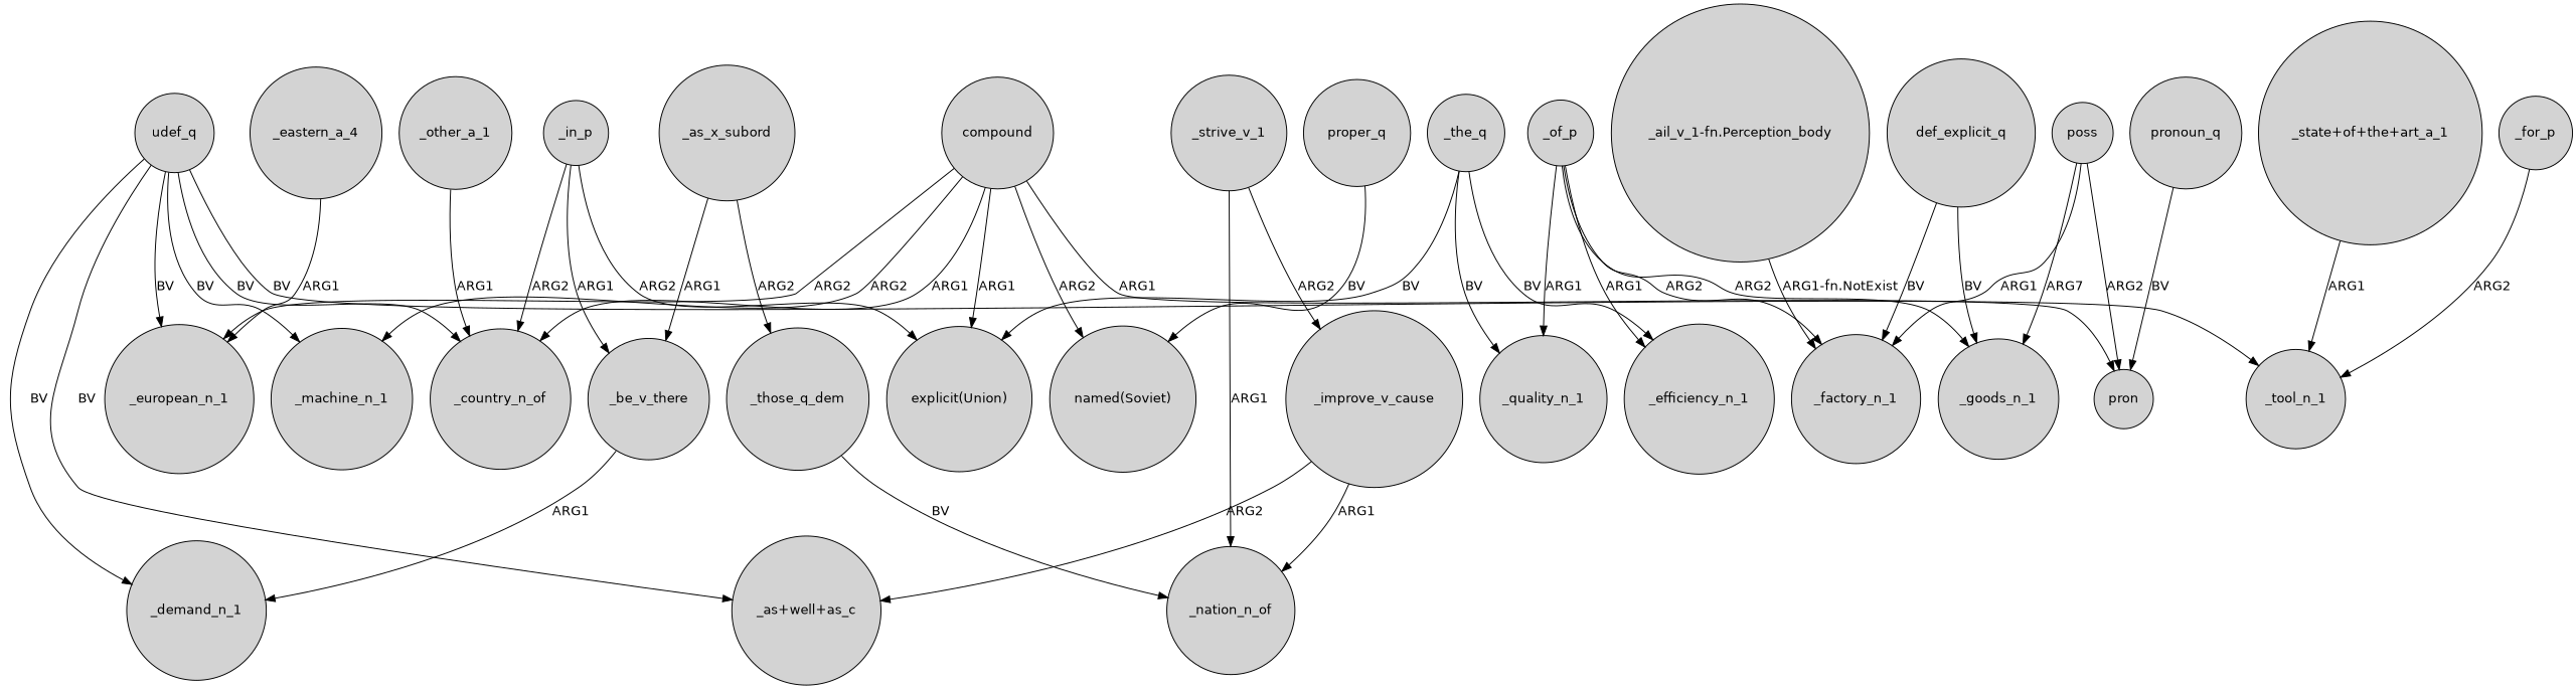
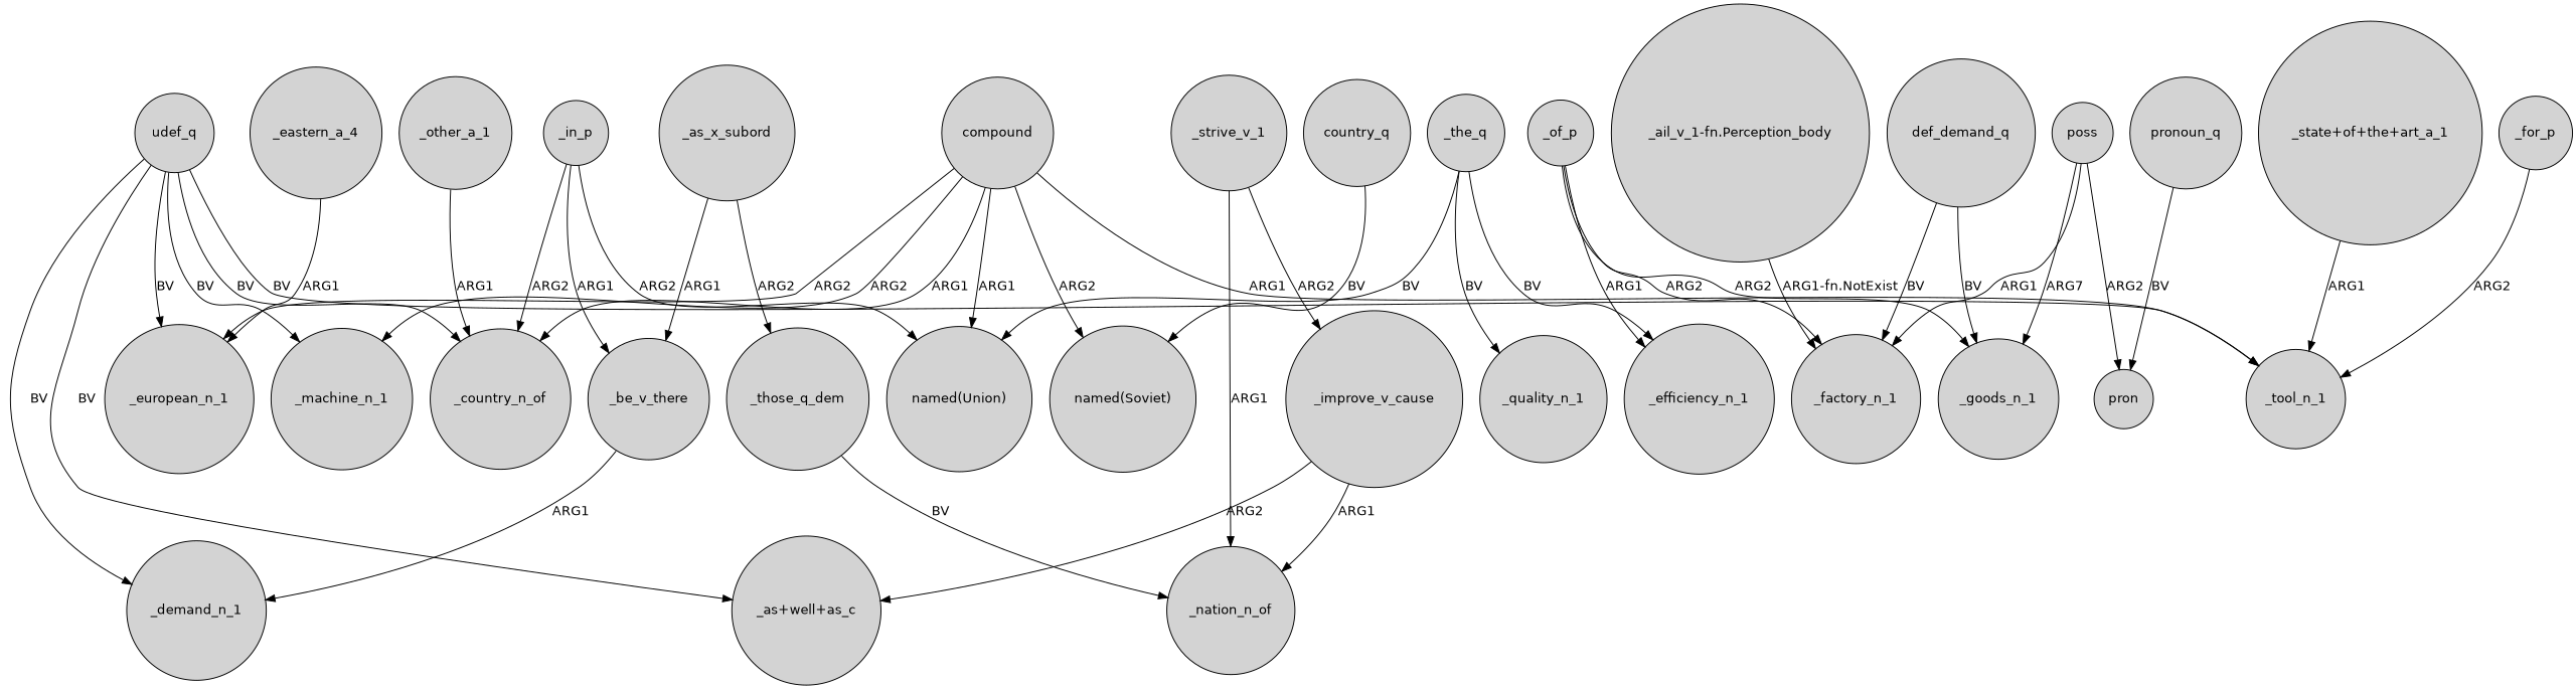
  digraph {
    fontname="DejaVu Sans"
    node [fontname="DejaVu Sans" shape=circle style=filled]
    edge [fontname="DejaVu Sans"]
    udef_q
    _machine_n_1
    _european_n_1
    "_as+well+as_c"
    _country_n_of
    _demand_n_1
    _tool_n_1
    "_ail_v_1-fn.Perception_body"
    _factory_n_1
-   def_explicit_q
+   def_explicit_q [label=def_demand_q]
    _goods_n_1
    poss
    pron
    _of_p
    _efficiency_n_1
    _quality_n_1
    n17 [label=_eastern_a_4]
    _in_p
    _be_v_there
-   "named(Union)" [label="explicit(Union)"]
+   "named(Union)"
    compound
    "named(Soviet)"
    _the_q
-   proper_q
+   proper_q [label=country_q]
    _as_x_subord
    _those_q_dem
    _strive_v_1
    _nation_n_of
    _improve_v_cause
    pronoun_q
    _for_p
    _other_a_1
    "_state+of+the+art_a_1"
    udef_q -> _machine_n_1 [label=BV]
    udef_q -> _european_n_1 [label=BV]
    udef_q -> "_as+well+as_c" [label=BV]
    udef_q -> _country_n_of [label=BV]
    udef_q -> _demand_n_1 [label=BV]
    udef_q -> _tool_n_1 [label=BV]
    "_ail_v_1-fn.Perception_body" -> _factory_n_1 [label="ARG1-fn.NotExist"]
    def_explicit_q -> _factory_n_1 [label=BV]
    def_explicit_q -> _goods_n_1 [label=BV]
    poss -> _factory_n_1 [label=ARG1]
    poss -> _goods_n_1 [label=ARG7]
    poss -> pron [label=ARG2]
    _of_p -> _factory_n_1 [label=ARG2]
    _of_p -> _goods_n_1 [label=ARG2]
    _of_p -> _efficiency_n_1 [label=ARG1]
-   _of_p -> _quality_n_1 [label=ARG1]
    n17 -> _european_n_1 [label=ARG1]
    _in_p -> _country_n_of [label=ARG2]
    _in_p -> _be_v_there [label=ARG1]
    _in_p -> "named(Union)" [label=ARG2]
    _be_v_there -> _demand_n_1 [label=ARG1]
    compound -> _machine_n_1 [label=ARG2]
    compound -> _european_n_1 [label=ARG2]
    compound -> _country_n_of [label=ARG1]
-   compound -> pron [label=ARG1]
+   compound -> _tool_n_1 [label=ARG1]
    compound -> "named(Union)" [label=ARG1]
    compound -> "named(Soviet)" [label=ARG2]
    _the_q -> _efficiency_n_1 [label=BV]
    _the_q -> _quality_n_1 [label=BV]
    _the_q -> "named(Union)" [label=BV]
    proper_q -> "named(Soviet)" [label=BV]
    _as_x_subord -> _be_v_there [label=ARG1]
    _as_x_subord -> _those_q_dem [label=ARG2]
    _those_q_dem -> _nation_n_of [label=BV]
    _strive_v_1 -> _nation_n_of [label=ARG1]
    _strive_v_1 -> _improve_v_cause [label=ARG2]
    _improve_v_cause -> "_as+well+as_c" [label=ARG2]
    _improve_v_cause -> _nation_n_of [label=ARG1]
    pronoun_q -> pron [label=BV]
    _for_p -> _tool_n_1 [label=ARG2]
    _other_a_1 -> _country_n_of [label=ARG1]
    "_state+of+the+art_a_1" -> _tool_n_1 [label=ARG1]
  }
